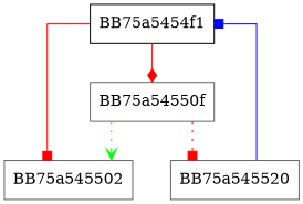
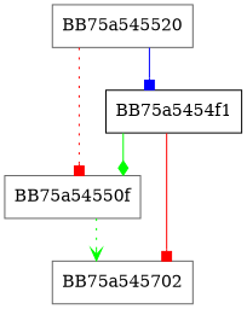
  digraph {
    splines=ortho
    node [color=gray40 shape=box]
    edge [arrowhead=box color=green style=solid]
    BB75a5454f1 [color=black]
    BB75a54550f
-   BB75a545502
+   BB75a545502 [label=BB75a545702]
    BB75a545520
-   BB75a5454f1 -> BB75a54550f [arrowhead=diamond color=red]
+   BB75a5454f1 -> BB75a54550f [arrowhead=diamond]
    BB75a5454f1 -> BB75a545502 [color=red]
    BB75a54550f -> BB75a545502 [arrowhead=vee style=dotted]
-   BB75a54550f -> BB75a545520 [color=red style=dotted]
+   BB75a545520 -> BB75a54550f [color=red style=dotted]
    BB75a545520 -> BB75a5454f1 [color=blue]
  }
